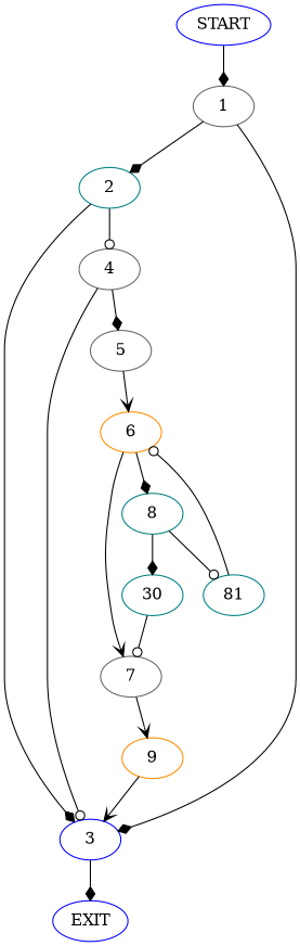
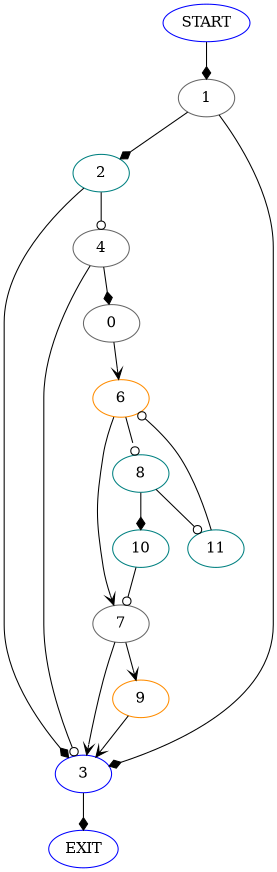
  digraph {
    node [color=gray40]
    edge [arrowhead=diamond]
    n1 [color=blue label=START]
    1
    2 [color=teal]
    3 [color=blue]
    n5 [color=blue label=EXIT]
    4
-   5
+   5 [label=0]
    6 [color=darkorange]
    7
    8 [color=teal]
    9 [color=darkorange]
-   10 [color=teal label=30]
-   11 [color=teal label=81]
+   10 [color=teal]
+   11 [color=teal]
    n1 -> 1
    1 -> 2
    1 -> 3
    2 -> 3
    2 -> 4 [arrowhead=odot]
    3 -> n5
    4 -> 3 [arrowhead=odot]
    4 -> 5
    5 -> 6 [arrowhead=vee]
    6 -> 7 [arrowhead=vee]
-   6 -> 8
+   6 -> 8 [arrowhead=odot]
+   7 -> 3 [arrowhead=vee]
    7 -> 9 [arrowhead=vee]
    8 -> 10
    8 -> 11 [arrowhead=odot]
    9 -> 3 [arrowhead=vee]
    10 -> 7 [arrowhead=odot]
    11 -> 6 [arrowhead=odot]
  }
